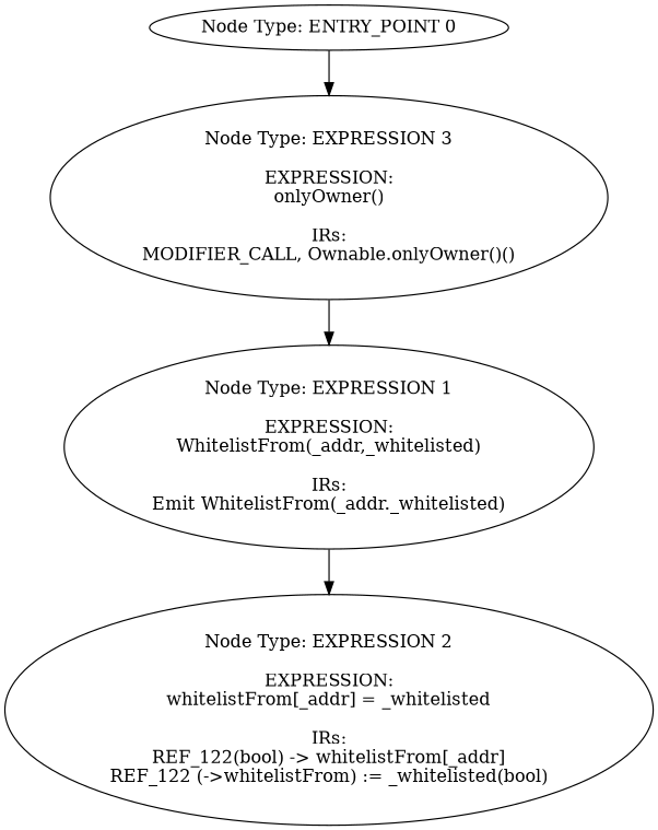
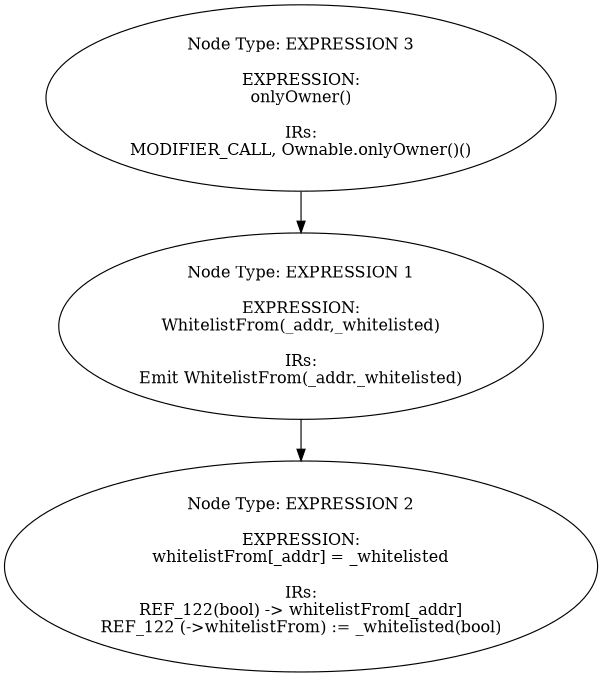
  digraph {
-   n1 [label="Node Type: ENTRY_POINT 0\n"]
    n2 [label="Node Type: EXPRESSION 3\n\nEXPRESSION:\nonlyOwner()\n\nIRs:\nMODIFIER_CALL, Ownable.onlyOwner()()"]
    n3 [label="Node Type: EXPRESSION 1\n\nEXPRESSION:\nWhitelistFrom(_addr,_whitelisted)\n\nIRs:\nEmit WhitelistFrom(_addr._whitelisted)"]
    n4 [label="Node Type: EXPRESSION 2\n\nEXPRESSION:\nwhitelistFrom[_addr] = _whitelisted\n\nIRs:\nREF_122(bool) -> whitelistFrom[_addr]\nREF_122 (->whitelistFrom) := _whitelisted(bool)"]
-   n1 -> n2
    n2 -> n3
    n3 -> n4
  }
